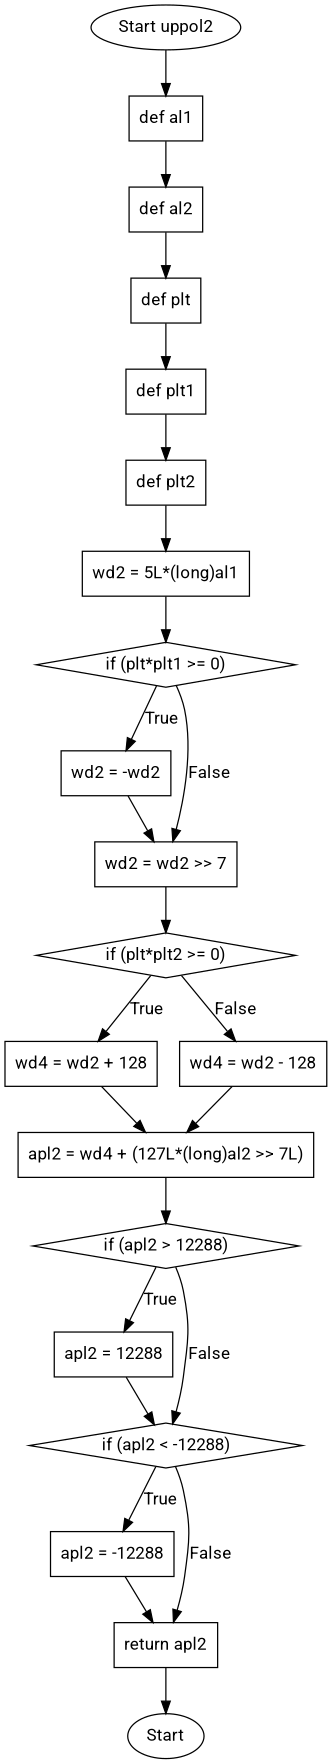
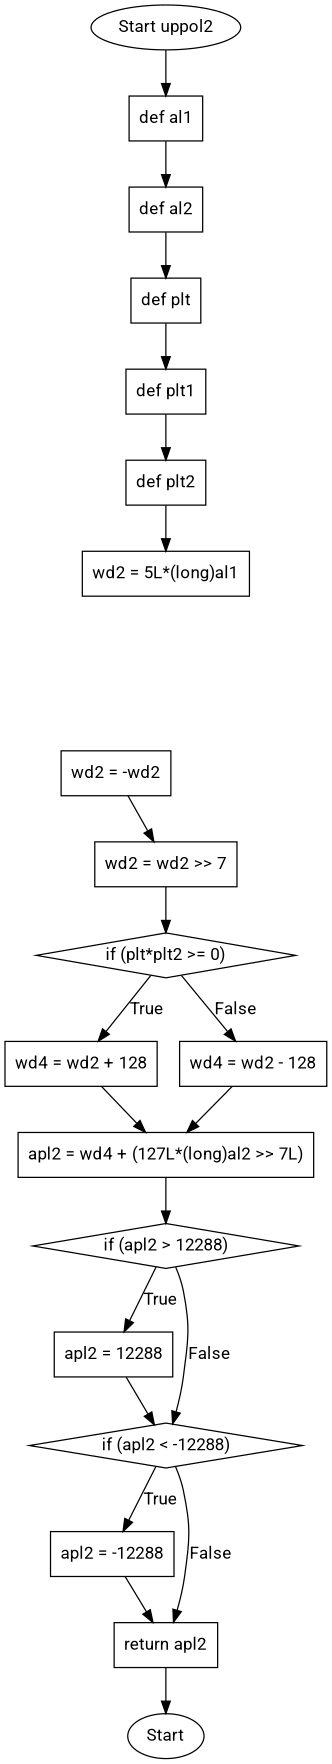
  digraph {
    fontname=Roboto
    rankdir=TB
    node [fontname=Roboto shape=box]
    edge [fontname=Roboto]
    n1 [label="Start uppol2" shape=ellipse]
    n2 [label="def al1"]
    n3 [label="def al2"]
    n4 [label=Start shape=ellipse]
    n5 [label="def plt"]
    n6 [label="def plt1"]
    n7 [label="def plt2"]
    n8 [label="wd2 = 5L*(long)al1"]
-   n9 [label="if (plt*plt1 >= 0)" shape=diamond]
    n10 [label="wd2 = -wd2"]
    n11 [label="wd2 = wd2 >> 7"]
    n12 [label="if (plt*plt2 >= 0)" shape=diamond]
    n13 [label="wd4 = wd2 + 128"]
    n14 [label="wd4 = wd2 - 128"]
    n15 [label="apl2 = wd4 + (127L*(long)al2 >> 7L)"]
    n16 [label="if (apl2 > 12288)" shape=diamond]
    n17 [label="apl2 = 12288"]
    n18 [label="if (apl2 < -12288)" shape=diamond]
    n19 [label="apl2 = -12288"]
    n20 [label="return apl2"]
    n1 -> n2
    n2 -> n3
    n3 -> n5
    n5 -> n6
    n6 -> n7
    n7 -> n8
-   n8 -> n9
-   n9 -> n10 [label=True]
-   n9 -> n11 [label=False]
    n10 -> n11
    n11 -> n12
    n12 -> n13 [label=True]
    n12 -> n14 [label=False]
    n13 -> n15
    n14 -> n15
    n15 -> n16
    n16 -> n17 [label=True]
    n16 -> n18 [label=False]
    n17 -> n18
    n18 -> n19 [label=True]
    n18 -> n20 [label=False]
    n19 -> n20
    n20 -> n4
  }
